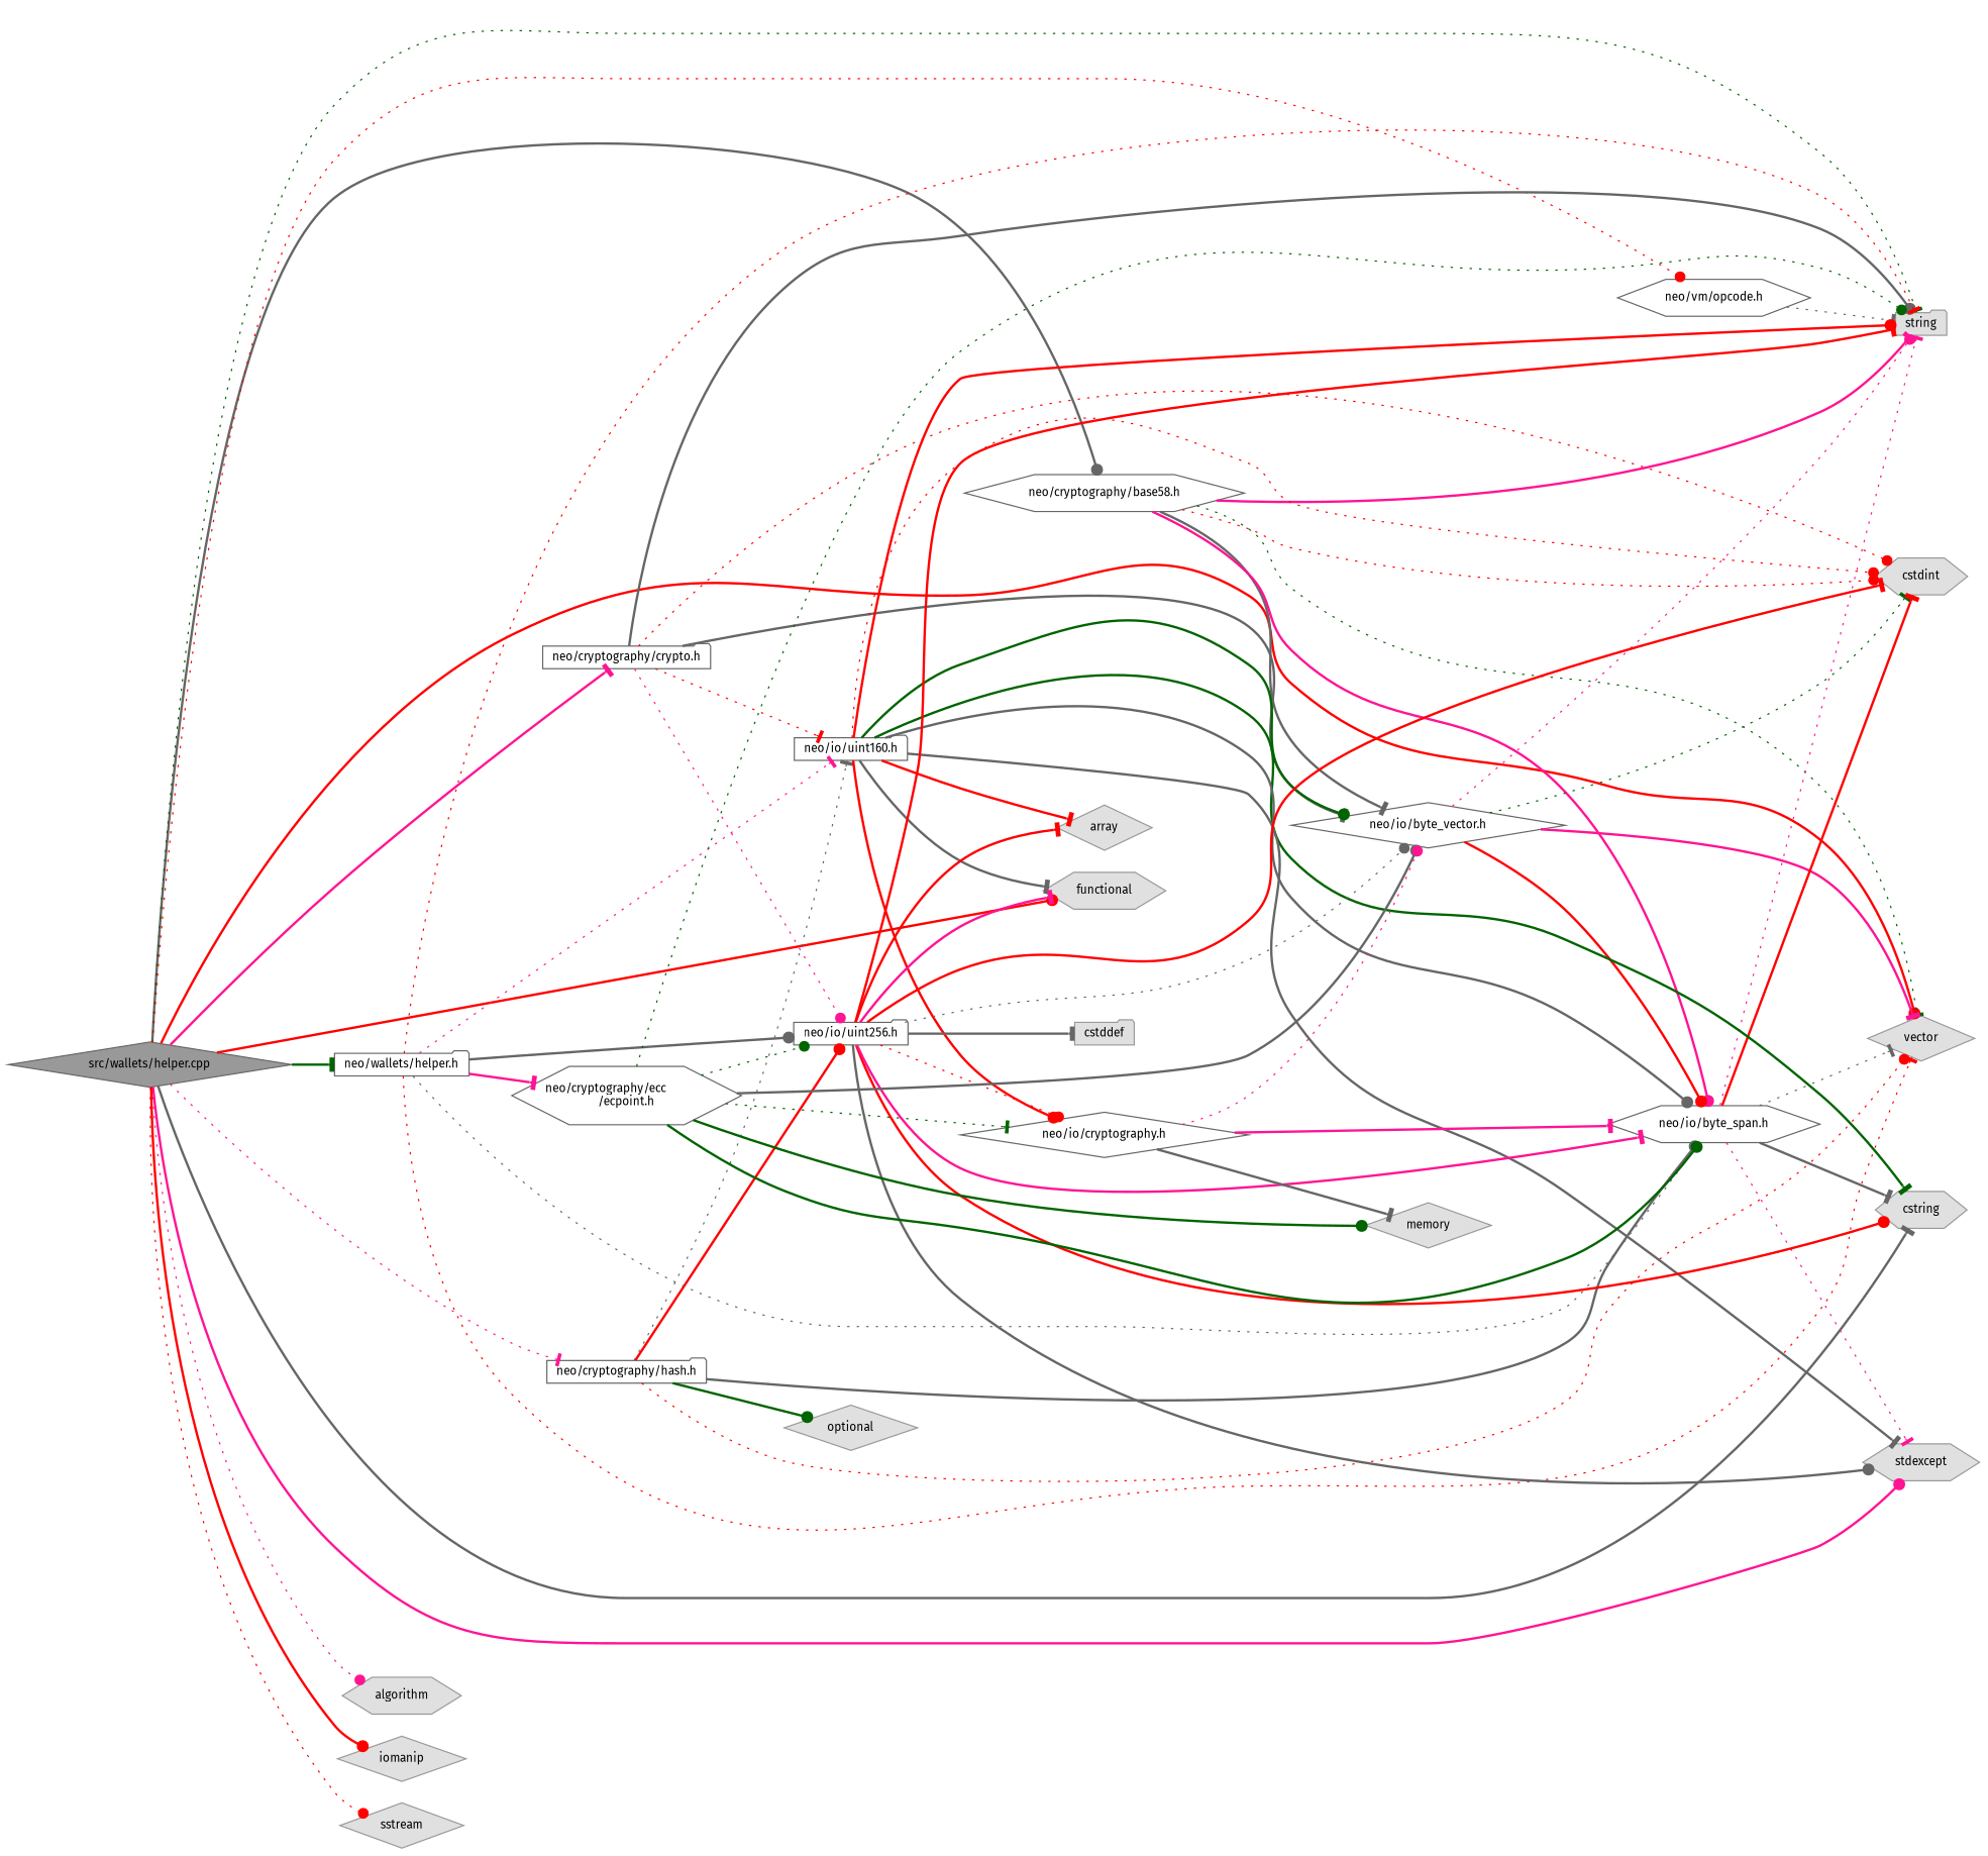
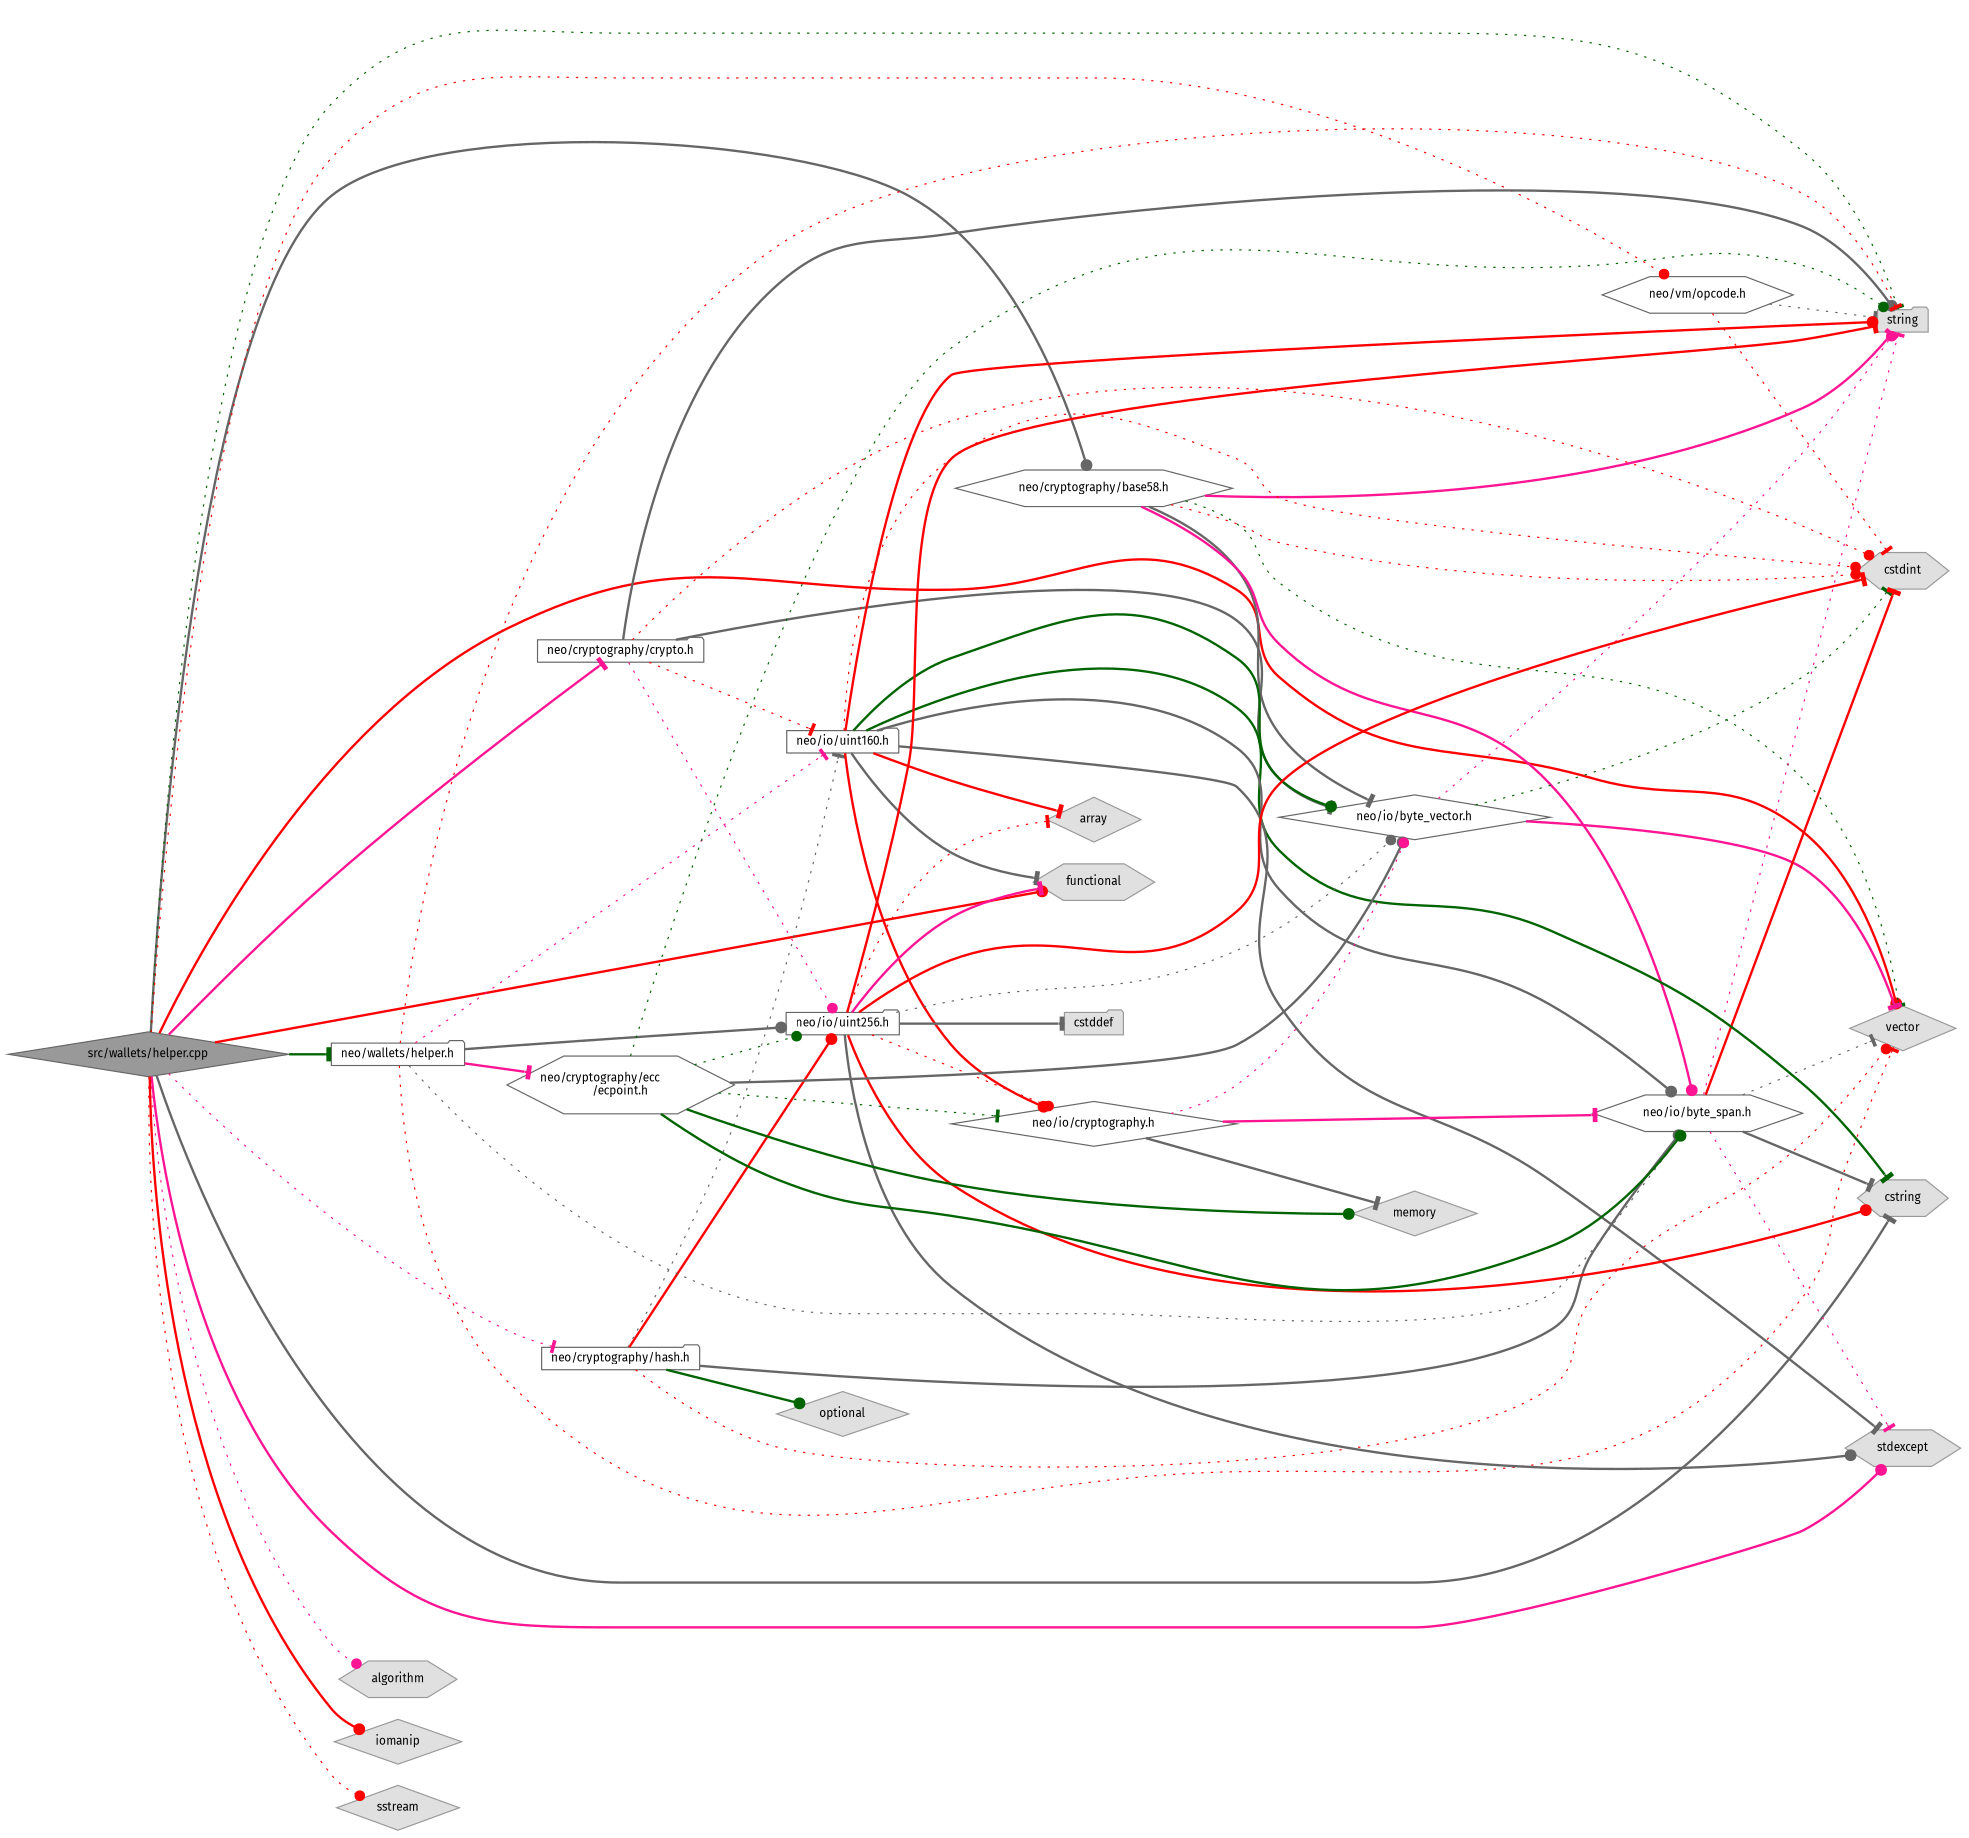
  digraph {
    fontname="Fira Sans"
    rankdir=LR
    node [color=grey60 fillcolor="#E0E0E0" fontname="Fira Sans" fontsize=10 shape=diamond style=filled]
    edge [arrowhead=tee color=red fontname="Fira Sans" fontsize=10 labelfontname=Helvetica labelfontsize=10 style=bold]
    n1 [color=gray40 fillcolor=grey60 fontcolor=black height=0.2 label="src/wallets/helper.cpp" width=0.4]
    n2 [color=grey40 fillcolor=white height=0.2 label="neo/cryptography/base58.h" shape=hexagon width=0.4]
    n3 [height=0.2 label=cstring shape=hexagon width=0.4]
    n4 [height=0.2 label=stdexcept shape=hexagon width=0.4]
    n5 [height=0.2 label=string shape=folder width=0.4]
    n6 [height=0.2 label=vector width=0.4]
    n7 [color=grey40 fillcolor=white height=0.2 label="neo/cryptography/crypto.h" shape=folder width=0.4]
    n8 [height=0.2 label=functional shape=hexagon width=0.4]
    n9 [color=grey40 fillcolor=white height=0.2 label="neo/cryptography/hash.h" shape=folder width=0.4]
    n10 [color=grey40 fillcolor=white height=0.2 label="neo/vm/opcode.h" shape=hexagon width=0.4]
    n11 [color=grey40 fillcolor=white height=0.2 label="neo/wallets/helper.h" shape=folder width=0.4]
    n12 [height=0.2 label=algorithm shape=hexagon width=0.4]
    n13 [height=0.2 label=iomanip width=0.4]
    n14 [height=0.2 label=sstream width=0.4]
    n15 [color=grey40 fillcolor=white height=0.2 label="neo/io/byte_vector.h" width=0.4]
    n16 [height=0.2 label=cstdint shape=hexagon width=0.4]
    n17 [color=grey40 fillcolor=white height=0.2 label="neo/io/byte_span.h" shape=hexagon width=0.4]
    n18 [color=grey40 fillcolor=white height=0.2 label="neo/io/uint160.h" shape=folder width=0.4]
    n19 [color=grey40 fillcolor=white height=0.2 label="neo/io/uint256.h" shape=folder width=0.4]
    n20 [height=0.2 label=optional width=0.4]
    n21 [color=grey40 fillcolor=white height=0.2 label="neo/cryptography/ecc\l/ecpoint.h" shape=hexagon width=0.4]
    n22 [color=grey40 fillcolor=white height=0.2 label="neo/io/cryptography.h" width=0.4]
    n23 [height=0.2 label=array width=0.4]
    n24 [height=0.2 label=cstddef shape=folder width=0.4]
    n25 [height=0.2 label=memory width=0.4]
    n1 -> n2 [arrowhead=dot color=gray40]
    n1 -> n3 [color=gray40]
    n1 -> n4 [arrowhead=dot color=deeppink]
    n1 -> n5 [color=darkgreen style=dotted]
    n1 -> n6 [arrowhead=dot]
    n1 -> n7 [color=deeppink]
    n1 -> n8 [arrowhead=dot]
    n1 -> n9 [color=deeppink style=dotted]
    n1 -> n10 [arrowhead=dot style=dotted]
    n1 -> n11 [color=darkgreen]
    n1 -> n12 [arrowhead=dot color=deeppink style=dotted]
    n1 -> n13 [arrowhead=dot]
    n1 -> n14 [arrowhead=dot style=dotted]
    n2 -> n5 [color=deeppink]
    n2 -> n6 [color=darkgreen style=dotted]
    n2 -> n15 [color=gray40]
    n2 -> n16 [arrowhead=dot style=dotted]
    n2 -> n17 [arrowhead=dot color=deeppink]
    n7 -> n5 [arrowhead=dot color=gray40]
    n7 -> n15 [color=gray40]
    n7 -> n16 [arrowhead=dot style=dotted]
    n7 -> n18 [style=dotted]
    n7 -> n19 [arrowhead=dot color=deeppink style=dotted]
    n9 -> n6 [arrowhead=dot style=dotted]
    n9 -> n17 [arrowhead=dot color=gray40]
    n9 -> n18 [color=gray40 style=dotted]
    n9 -> n19 [arrowhead=dot]
    n9 -> n20 [arrowhead=dot color=darkgreen]
    n10 -> n5 [color=gray40 style=dotted]
+   n10 -> n16 [style=dotted]
    n11 -> n5 [style=dotted]
    n11 -> n6 [style=dotted]
    n11 -> n17 [arrowhead=dot color=gray40 style=dotted]
    n11 -> n18 [color=deeppink style=dotted]
    n11 -> n19 [arrowhead=dot color=gray40]
    n11 -> n21 [color=deeppink]
    n15 -> n5 [arrowhead=dot color=deeppink style=dotted]
    n15 -> n6 [color=deeppink]
    n15 -> n16 [color=darkgreen style=dotted]
-   n15 -> n17 [arrowhead=dot]
    n17 -> n3 [color=gray40]
    n17 -> n4 [color=deeppink style=dotted]
    n17 -> n5 [color=deeppink style=dotted]
    n17 -> n6 [color=gray40 style=dotted]
    n17 -> n16
    n18 -> n3 [color=darkgreen]
    n18 -> n4 [color=gray40]
    n18 -> n5 [arrowhead=dot]
    n18 -> n8 [color=gray40]
    n18 -> n15 [arrowhead=dot color=darkgreen]
    n18 -> n16 [arrowhead=dot style=dotted]
    n18 -> n17 [arrowhead=dot color=gray40]
    n18 -> n22 [arrowhead=dot]
    n18 -> n23
    n19 -> n3 [arrowhead=dot]
    n19 -> n4 [arrowhead=dot color=gray40]
    n19 -> n5
    n19 -> n8 [color=deeppink]
    n19 -> n15 [arrowhead=dot color=gray40 style=dotted]
    n19 -> n16
-   n19 -> n17 [color=deeppink]
    n19 -> n22 [arrowhead=dot style=dotted]
-   n19 -> n23
+   n19 -> n23 [style=dotted]
    n19 -> n24 [color=gray40]
    n21 -> n5 [arrowhead=dot color=darkgreen style=dotted]
    n21 -> n15 [arrowhead=dot color=gray40]
    n21 -> n17 [arrowhead=dot color=darkgreen]
    n21 -> n19 [arrowhead=dot color=darkgreen style=dotted]
    n21 -> n22 [color=darkgreen style=dotted]
    n21 -> n25 [arrowhead=dot color=darkgreen]
    n22 -> n15 [arrowhead=dot color=deeppink style=dotted]
    n22 -> n17 [color=deeppink]
    n22 -> n25 [color=gray40]
  }
